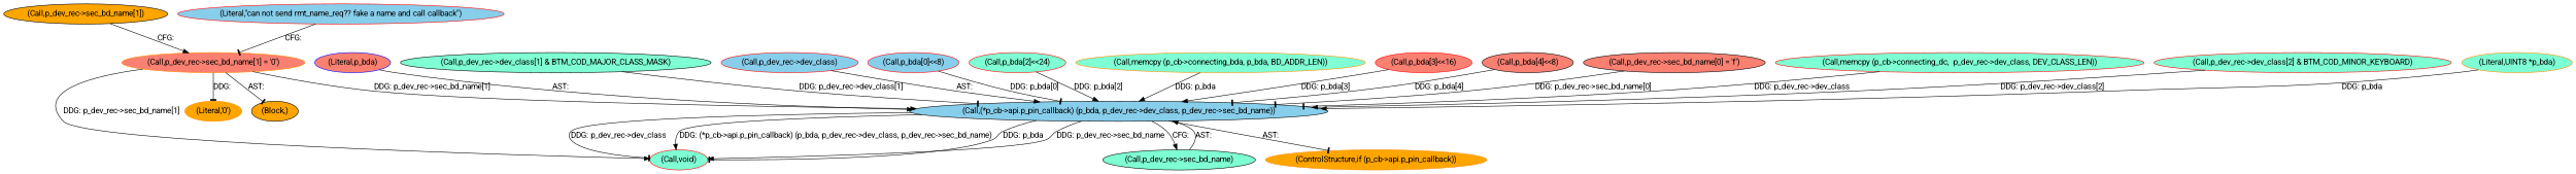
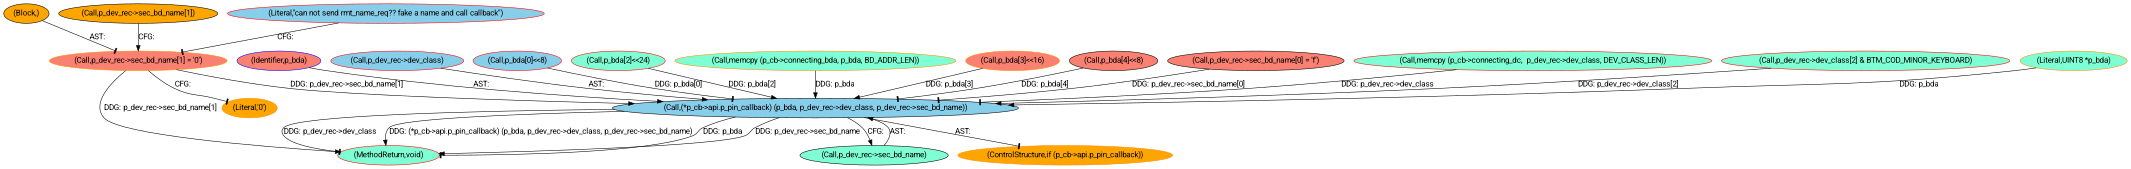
  digraph {
    fontname=Roboto
    node [color=black fillcolor=aquamarine fontname=Roboto style=filled]
    edge [arrowhead=normal fontname=Roboto]
    n1 [color=darkorange fillcolor=salmon label="(Call,p_dev_rec->sec_bd_name[1] = '0')"]
    n2 [fillcolor=skyblue label="(Call,(*p_cb->api.p_pin_callback) (p_bda, p_dev_rec->dev_class, p_dev_rec->sec_bd_name))"]
    n3 [color=darkorange fillcolor=orange label="(Literal,'0')"]
-   n4 [color=red label="(Call,void)"]
+   n4 [color=red label="(MethodReturn,void)"]
    n5 [fillcolor=orange label="(Block,)"]
    n6 [label="(Call,p_dev_rec->sec_bd_name)"]
    n7 [color=darkorange fillcolor=orange label="(ControlStructure,if (p_cb->api.p_pin_callback))"]
-   n8 [color=blue fillcolor=salmon label="(Literal,p_bda)"]
+   n8 [color=blue fillcolor=salmon label="(Identifier,p_bda)"]
    n9 [fillcolor=orange label="(Call,p_dev_rec->sec_bd_name[1])"]
-   n10 [label="(Call,p_dev_rec->dev_class[1] & BTM_COD_MAJOR_CLASS_MASK)"]
    n11 [color=red fillcolor=skyblue label="(Call,p_dev_rec->dev_class)"]
    n12 [color=red fillcolor=skyblue label="(Call,p_bda[0]<<8)"]
    n13 [color=red label="(Call,p_bda[2]<<24)"]
    n14 [color=darkorange label="(Call,memcpy (p_cb->connecting_bda, p_bda, BD_ADDR_LEN))"]
-   n15 [color=red fillcolor=salmon label="(Call,p_bda[3]<<16)"]
+   n15 [color=darkorange fillcolor=salmon label="(Call,p_bda[3]<<16)"]
    n16 [fillcolor=salmon label="(Call,p_bda[4]<<8)"]
    n17 [fillcolor=salmon label="(Call,p_dev_rec->sec_bd_name[0] = 'f')"]
    n18 [color=red label="(Call,memcpy (p_cb->connecting_dc,  p_dev_rec->dev_class, DEV_CLASS_LEN))"]
    n19 [color=red label="(Call,p_dev_rec->dev_class[2] & BTM_COD_MINOR_KEYBOARD)"]
    n20 [color=red fillcolor=skyblue label="(Literal,\"can not send rmt_name_req?? fake a name and call callback\")"]
    n21 [color=darkorange label="(Literal,UINT8 *p_bda)"]
    n1 -> n2 [label="DDG: p_dev_rec->sec_bd_name[1]"]
-   n1 -> n3 [arrowhead=tee label="DDG: "]
+   n1 -> n3 [arrowhead=tee label="CFG: "]
    n1 -> n4 [label="DDG: p_dev_rec->sec_bd_name[1]"]
-   n1 -> n5 [arrowhead=tee label="AST: "]
+   n5 -> n1 [arrowhead=tee label="AST: "]
    n2 -> n4 [label="DDG: p_dev_rec->sec_bd_name"]
    n2 -> n4 [arrowhead=tee label="DDG: p_dev_rec->dev_class"]
    n2 -> n4 [label="DDG: (*p_cb->api.p_pin_callback) (p_bda, p_dev_rec->dev_class, p_dev_rec->sec_bd_name)"]
    n2 -> n4 [arrowhead=tee label="DDG: p_bda"]
    n2 -> n6 [label="CFG: "]
    n2 -> n7 [arrowhead=tee label="AST: "]
    n6 -> n2 [label="AST: "]
    n8 -> n2 [label="AST: "]
    n9 -> n1 [label="CFG: "]
-   n10 -> n2 [arrowhead=tee label="DDG: p_dev_rec->dev_class[1]"]
    n11 -> n2 [label="AST: "]
    n12 -> n2 [arrowhead=tee label="DDG: p_bda[0]"]
    n13 -> n2 [label="DDG: p_bda[2]"]
    n14 -> n2 [label="DDG: p_bda"]
    n15 -> n2 [label="DDG: p_bda[3]"]
    n16 -> n2 [arrowhead=tee label="DDG: p_bda[4]"]
    n17 -> n2 [arrowhead=tee label="DDG: p_dev_rec->sec_bd_name[0]"]
    n18 -> n2 [arrowhead=tee label="DDG: p_dev_rec->dev_class"]
    n19 -> n2 [label="DDG: p_dev_rec->dev_class[2]"]
    n20 -> n1 [arrowhead=tee label="CFG: "]
    n21 -> n2 [label="DDG: p_bda"]
  }
